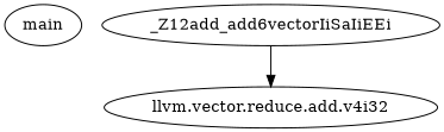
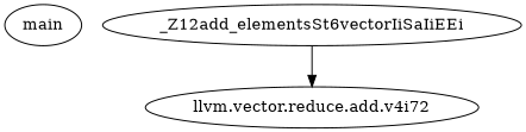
  digraph {
    node [shape=ellipse]
    n1 [label=main]
-   n2 [label=_Z12add_add6vectorIiSaIiEEi]
-   n3 [label="llvm.vector.reduce.add.v4i32"]
+   n2 [label=_Z12add_elementsSt6vectorIiSaIiEEi]
+   n3 [label="llvm.vector.reduce.add.v4i72"]
    n2 -> n3
  }
